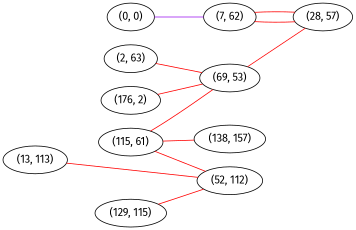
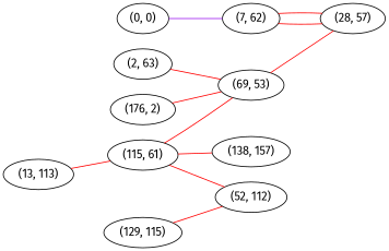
  graph {
    fontname="Fira Sans"
    rankdir=LR
    node [fontname="Fira Sans"]
    edge [color=red fontname="Fira Sans" weight=1]
    "(0, 0)"
    "(7, 62)"
    "(28, 57)"
    "(115, 61)"
    "(69, 53)"
    "(52, 112)"
    "(138, 157)"
    "(2, 63)"
    "(176, 2)"
    "(13, 113)"
    "(129, 115)"
    "(0, 0)" -- "(7, 62)" [color=purple weight=4]
    "(7, 62)" -- "(28, 57)"
    "(7, 62)" -- "(28, 57)"
    "(115, 61)" -- "(69, 53)"
    "(115, 61)" -- "(52, 112)"
    "(115, 61)" -- "(138, 157)"
    "(69, 53)" -- "(28, 57)"
    "(2, 63)" -- "(69, 53)"
    "(176, 2)" -- "(69, 53)"
-   "(13, 113)" -- "(52, 112)"
+   "(13, 113)" -- "(115, 61)"
    "(129, 115)" -- "(52, 112)"
  }
